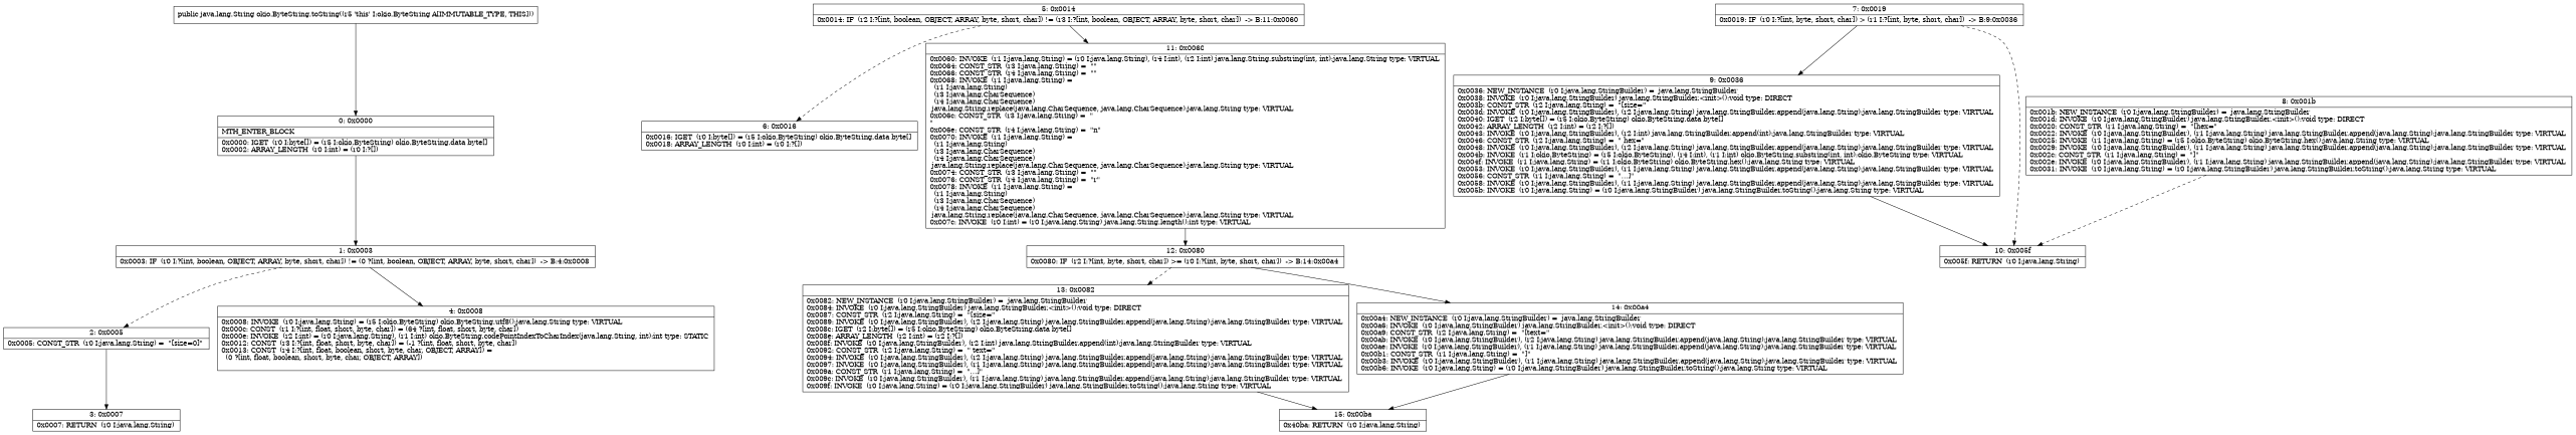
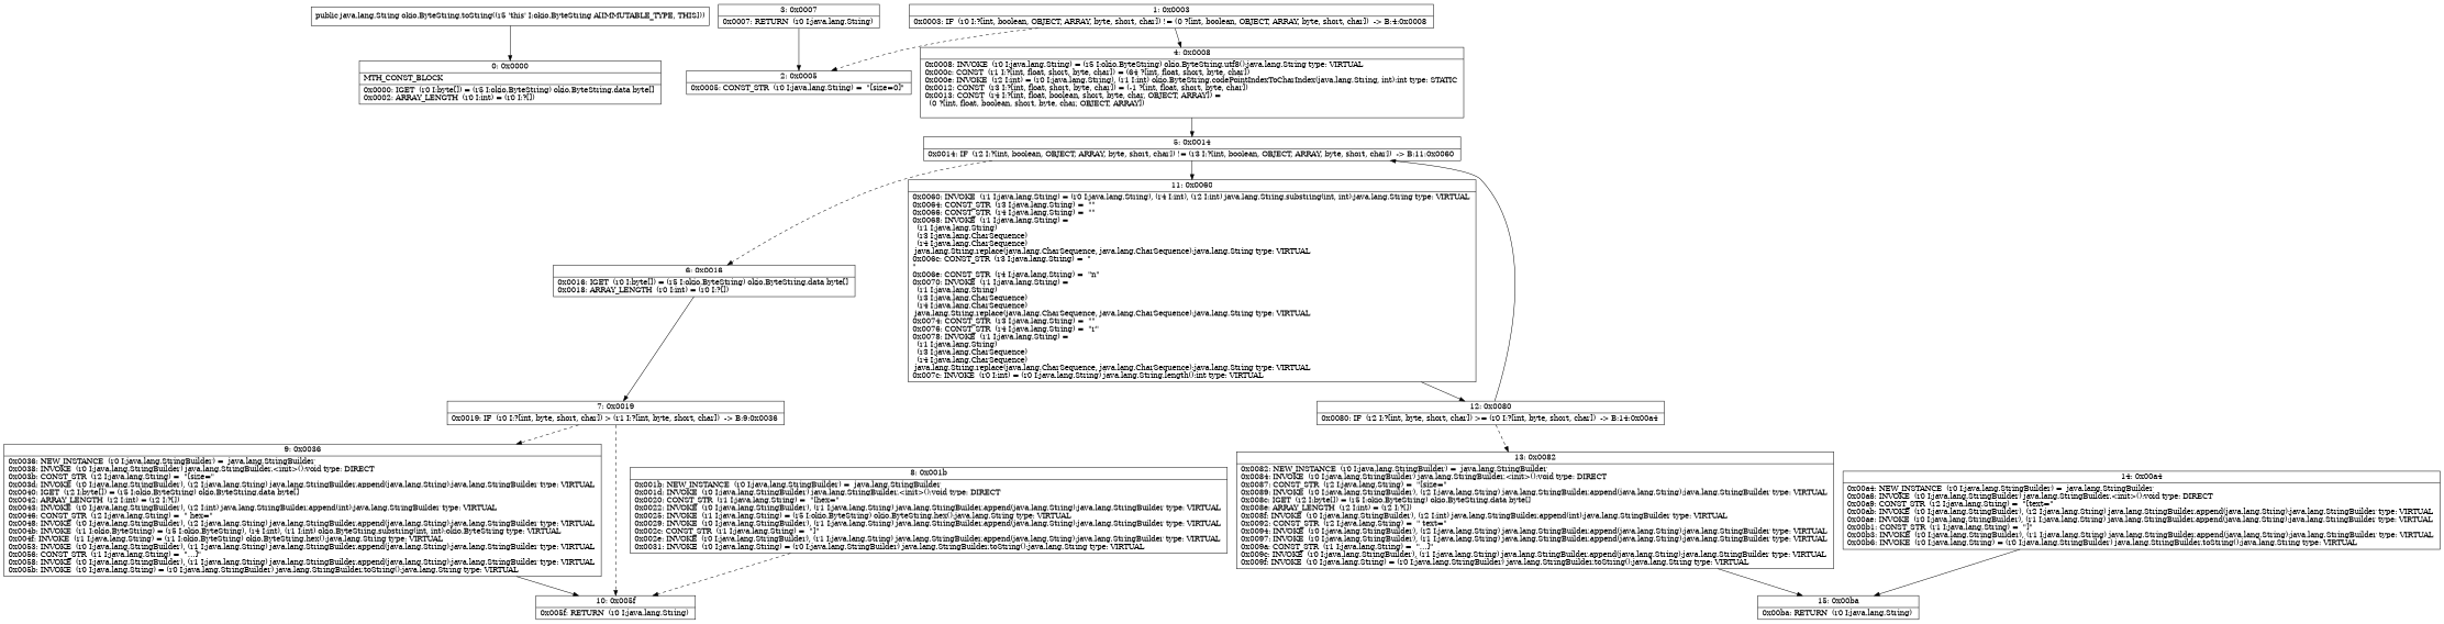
  digraph {
    node [shape=record]
-   n1 [label="{0\:\ 0x0000|MTH_ENTER_BLOCK\l|0x0000: IGET  (r0 I:byte[]) = (r5 I:okio.ByteString) okio.ByteString.data byte[] \l0x0002: ARRAY_LENGTH  (r0 I:int) = (r0 I:?[]) \l}"]
+   n1 [label="{0\:\ 0x0000|MTH_CONST_BLOCK\l|0x0000: IGET  (r0 I:byte[]) = (r5 I:okio.ByteString) okio.ByteString.data byte[] \l0x0002: ARRAY_LENGTH  (r0 I:int) = (r0 I:?[]) \l}"]
    n2 [label="{1\:\ 0x0003|0x0003: IF  (r0 I:?[int, boolean, OBJECT, ARRAY, byte, short, char]) != (0 ?[int, boolean, OBJECT, ARRAY, byte, short, char])  \-\> B:4:0x0008 \l}"]
    n3 [label="{2\:\ 0x0005|0x0005: CONST_STR  (r0 I:java.lang.String) =  \"[size=0]\" \l}"]
    n4 [label="{4\:\ 0x0008|0x0008: INVOKE  (r0 I:java.lang.String) = (r5 I:okio.ByteString) okio.ByteString.utf8():java.lang.String type: VIRTUAL \l0x000c: CONST  (r1 I:?[int, float, short, byte, char]) = (64 ?[int, float, short, byte, char]) \l0x000e: INVOKE  (r2 I:int) = (r0 I:java.lang.String), (r1 I:int) okio.ByteString.codePointIndexToCharIndex(java.lang.String, int):int type: STATIC \l0x0012: CONST  (r3 I:?[int, float, short, byte, char]) = (\-1 ?[int, float, short, byte, char]) \l0x0013: CONST  (r4 I:?[int, float, boolean, short, byte, char, OBJECT, ARRAY]) = \l  (0 ?[int, float, boolean, short, byte, char, OBJECT, ARRAY])\l \l}"]
    n5 [label="{3\:\ 0x0007|0x0007: RETURN  (r0 I:java.lang.String) \l}"]
    n6 [label="{5\:\ 0x0014|0x0014: IF  (r2 I:?[int, boolean, OBJECT, ARRAY, byte, short, char]) != (r3 I:?[int, boolean, OBJECT, ARRAY, byte, short, char])  \-\> B:11:0x0060 \l}"]
    n7 [label="{6\:\ 0x0016|0x0016: IGET  (r0 I:byte[]) = (r5 I:okio.ByteString) okio.ByteString.data byte[] \l0x0018: ARRAY_LENGTH  (r0 I:int) = (r0 I:?[]) \l}"]
    n8 [label="{11\:\ 0x0060|0x0060: INVOKE  (r1 I:java.lang.String) = (r0 I:java.lang.String), (r4 I:int), (r2 I:int) java.lang.String.substring(int, int):java.lang.String type: VIRTUAL \l0x0064: CONST_STR  (r3 I:java.lang.String) =  \"\" \l0x0066: CONST_STR  (r4 I:java.lang.String) =  \"\" \l0x0068: INVOKE  (r1 I:java.lang.String) = \l  (r1 I:java.lang.String)\l  (r3 I:java.lang.CharSequence)\l  (r4 I:java.lang.CharSequence)\l java.lang.String.replace(java.lang.CharSequence, java.lang.CharSequence):java.lang.String type: VIRTUAL \l0x006c: CONST_STR  (r3 I:java.lang.String) =  \"\l\" \l0x006e: CONST_STR  (r4 I:java.lang.String) =  \"n\" \l0x0070: INVOKE  (r1 I:java.lang.String) = \l  (r1 I:java.lang.String)\l  (r3 I:java.lang.CharSequence)\l  (r4 I:java.lang.CharSequence)\l java.lang.String.replace(java.lang.CharSequence, java.lang.CharSequence):java.lang.String type: VIRTUAL \l0x0074: CONST_STR  (r3 I:java.lang.String) =  \"\" \l0x0076: CONST_STR  (r4 I:java.lang.String) =  \"r\" \l0x0078: INVOKE  (r1 I:java.lang.String) = \l  (r1 I:java.lang.String)\l  (r3 I:java.lang.CharSequence)\l  (r4 I:java.lang.CharSequence)\l java.lang.String.replace(java.lang.CharSequence, java.lang.CharSequence):java.lang.String type: VIRTUAL \l0x007c: INVOKE  (r0 I:int) = (r0 I:java.lang.String) java.lang.String.length():int type: VIRTUAL \l}"]
    n9 [label="{7\:\ 0x0019|0x0019: IF  (r0 I:?[int, byte, short, char]) \> (r1 I:?[int, byte, short, char])  \-\> B:9:0x0036 \l}"]
    n10 [label="{12\:\ 0x0080|0x0080: IF  (r2 I:?[int, byte, short, char]) \>= (r0 I:?[int, byte, short, char])  \-\> B:14:0x00a4 \l}"]
    n11 [label="{9\:\ 0x0036|0x0036: NEW_INSTANCE  (r0 I:java.lang.StringBuilder) =  java.lang.StringBuilder \l0x0038: INVOKE  (r0 I:java.lang.StringBuilder) java.lang.StringBuilder.\<init\>():void type: DIRECT \l0x003b: CONST_STR  (r2 I:java.lang.String) =  \"[size=\" \l0x003d: INVOKE  (r0 I:java.lang.StringBuilder), (r2 I:java.lang.String) java.lang.StringBuilder.append(java.lang.String):java.lang.StringBuilder type: VIRTUAL \l0x0040: IGET  (r2 I:byte[]) = (r5 I:okio.ByteString) okio.ByteString.data byte[] \l0x0042: ARRAY_LENGTH  (r2 I:int) = (r2 I:?[]) \l0x0043: INVOKE  (r0 I:java.lang.StringBuilder), (r2 I:int) java.lang.StringBuilder.append(int):java.lang.StringBuilder type: VIRTUAL \l0x0046: CONST_STR  (r2 I:java.lang.String) =  \" hex=\" \l0x0048: INVOKE  (r0 I:java.lang.StringBuilder), (r2 I:java.lang.String) java.lang.StringBuilder.append(java.lang.String):java.lang.StringBuilder type: VIRTUAL \l0x004b: INVOKE  (r1 I:okio.ByteString) = (r5 I:okio.ByteString), (r4 I:int), (r1 I:int) okio.ByteString.substring(int, int):okio.ByteString type: VIRTUAL \l0x004f: INVOKE  (r1 I:java.lang.String) = (r1 I:okio.ByteString) okio.ByteString.hex():java.lang.String type: VIRTUAL \l0x0053: INVOKE  (r0 I:java.lang.StringBuilder), (r1 I:java.lang.String) java.lang.StringBuilder.append(java.lang.String):java.lang.StringBuilder type: VIRTUAL \l0x0056: CONST_STR  (r1 I:java.lang.String) =  \"…]\" \l0x0058: INVOKE  (r0 I:java.lang.StringBuilder), (r1 I:java.lang.String) java.lang.StringBuilder.append(java.lang.String):java.lang.StringBuilder type: VIRTUAL \l0x005b: INVOKE  (r0 I:java.lang.String) = (r0 I:java.lang.StringBuilder) java.lang.StringBuilder.toString():java.lang.String type: VIRTUAL \l}"]
    n12 [label="{10\:\ 0x005f|0x005f: RETURN  (r0 I:java.lang.String) \l}"]
    n13 [label="{8\:\ 0x001b|0x001b: NEW_INSTANCE  (r0 I:java.lang.StringBuilder) =  java.lang.StringBuilder \l0x001d: INVOKE  (r0 I:java.lang.StringBuilder) java.lang.StringBuilder.\<init\>():void type: DIRECT \l0x0020: CONST_STR  (r1 I:java.lang.String) =  \"[hex=\" \l0x0022: INVOKE  (r0 I:java.lang.StringBuilder), (r1 I:java.lang.String) java.lang.StringBuilder.append(java.lang.String):java.lang.StringBuilder type: VIRTUAL \l0x0025: INVOKE  (r1 I:java.lang.String) = (r5 I:okio.ByteString) okio.ByteString.hex():java.lang.String type: VIRTUAL \l0x0029: INVOKE  (r0 I:java.lang.StringBuilder), (r1 I:java.lang.String) java.lang.StringBuilder.append(java.lang.String):java.lang.StringBuilder type: VIRTUAL \l0x002c: CONST_STR  (r1 I:java.lang.String) =  \"]\" \l0x002e: INVOKE  (r0 I:java.lang.StringBuilder), (r1 I:java.lang.String) java.lang.StringBuilder.append(java.lang.String):java.lang.StringBuilder type: VIRTUAL \l0x0031: INVOKE  (r0 I:java.lang.String) = (r0 I:java.lang.StringBuilder) java.lang.StringBuilder.toString():java.lang.String type: VIRTUAL \l}"]
    n14 [label="{13\:\ 0x0082|0x0082: NEW_INSTANCE  (r0 I:java.lang.StringBuilder) =  java.lang.StringBuilder \l0x0084: INVOKE  (r0 I:java.lang.StringBuilder) java.lang.StringBuilder.\<init\>():void type: DIRECT \l0x0087: CONST_STR  (r2 I:java.lang.String) =  \"[size=\" \l0x0089: INVOKE  (r0 I:java.lang.StringBuilder), (r2 I:java.lang.String) java.lang.StringBuilder.append(java.lang.String):java.lang.StringBuilder type: VIRTUAL \l0x008c: IGET  (r2 I:byte[]) = (r5 I:okio.ByteString) okio.ByteString.data byte[] \l0x008e: ARRAY_LENGTH  (r2 I:int) = (r2 I:?[]) \l0x008f: INVOKE  (r0 I:java.lang.StringBuilder), (r2 I:int) java.lang.StringBuilder.append(int):java.lang.StringBuilder type: VIRTUAL \l0x0092: CONST_STR  (r2 I:java.lang.String) =  \" text=\" \l0x0094: INVOKE  (r0 I:java.lang.StringBuilder), (r2 I:java.lang.String) java.lang.StringBuilder.append(java.lang.String):java.lang.StringBuilder type: VIRTUAL \l0x0097: INVOKE  (r0 I:java.lang.StringBuilder), (r1 I:java.lang.String) java.lang.StringBuilder.append(java.lang.String):java.lang.StringBuilder type: VIRTUAL \l0x009a: CONST_STR  (r1 I:java.lang.String) =  \"…]\" \l0x009c: INVOKE  (r0 I:java.lang.StringBuilder), (r1 I:java.lang.String) java.lang.StringBuilder.append(java.lang.String):java.lang.StringBuilder type: VIRTUAL \l0x009f: INVOKE  (r0 I:java.lang.String) = (r0 I:java.lang.StringBuilder) java.lang.StringBuilder.toString():java.lang.String type: VIRTUAL \l}"]
    n15 [label="{14\:\ 0x00a4|0x00a4: NEW_INSTANCE  (r0 I:java.lang.StringBuilder) =  java.lang.StringBuilder \l0x00a6: INVOKE  (r0 I:java.lang.StringBuilder) java.lang.StringBuilder.\<init\>():void type: DIRECT \l0x00a9: CONST_STR  (r2 I:java.lang.String) =  \"[text=\" \l0x00ab: INVOKE  (r0 I:java.lang.StringBuilder), (r2 I:java.lang.String) java.lang.StringBuilder.append(java.lang.String):java.lang.StringBuilder type: VIRTUAL \l0x00ae: INVOKE  (r0 I:java.lang.StringBuilder), (r1 I:java.lang.String) java.lang.StringBuilder.append(java.lang.String):java.lang.StringBuilder type: VIRTUAL \l0x00b1: CONST_STR  (r1 I:java.lang.String) =  \"]\" \l0x00b3: INVOKE  (r0 I:java.lang.StringBuilder), (r1 I:java.lang.String) java.lang.StringBuilder.append(java.lang.String):java.lang.StringBuilder type: VIRTUAL \l0x00b6: INVOKE  (r0 I:java.lang.String) = (r0 I:java.lang.StringBuilder) java.lang.StringBuilder.toString():java.lang.String type: VIRTUAL \l}"]
-   n16 [label="{15\:\ 0x00ba|0x40ba: RETURN  (r0 I:java.lang.String) \l}"]
+   n16 [label="{15\:\ 0x00ba|0x00ba: RETURN  (r0 I:java.lang.String) \l}"]
    n17 [label="{public java.lang.String okio.ByteString.toString((r5 'this' I:okio.ByteString A[IMMUTABLE_TYPE, THIS])) }"]
-   n1 -> n2
    n2 -> n3 [style=dashed]
    n2 -> n4
-   n3 -> n5
+   n5 -> n3
+   n4 -> n6
    n6 -> n7 [style=dashed]
    n6 -> n8
+   n7 -> n9
    n8 -> n10
-   n9 -> n11
+   n9 -> n11 [style=dashed]
    n9 -> n12 [style=dashed]
    n10 -> n14 [style=dashed]
-   n10 -> n15
+   n10 -> n6
    n11 -> n12
    n13 -> n12 [style=dashed]
    n14 -> n16
    n15 -> n16
    n17 -> n1
  }
